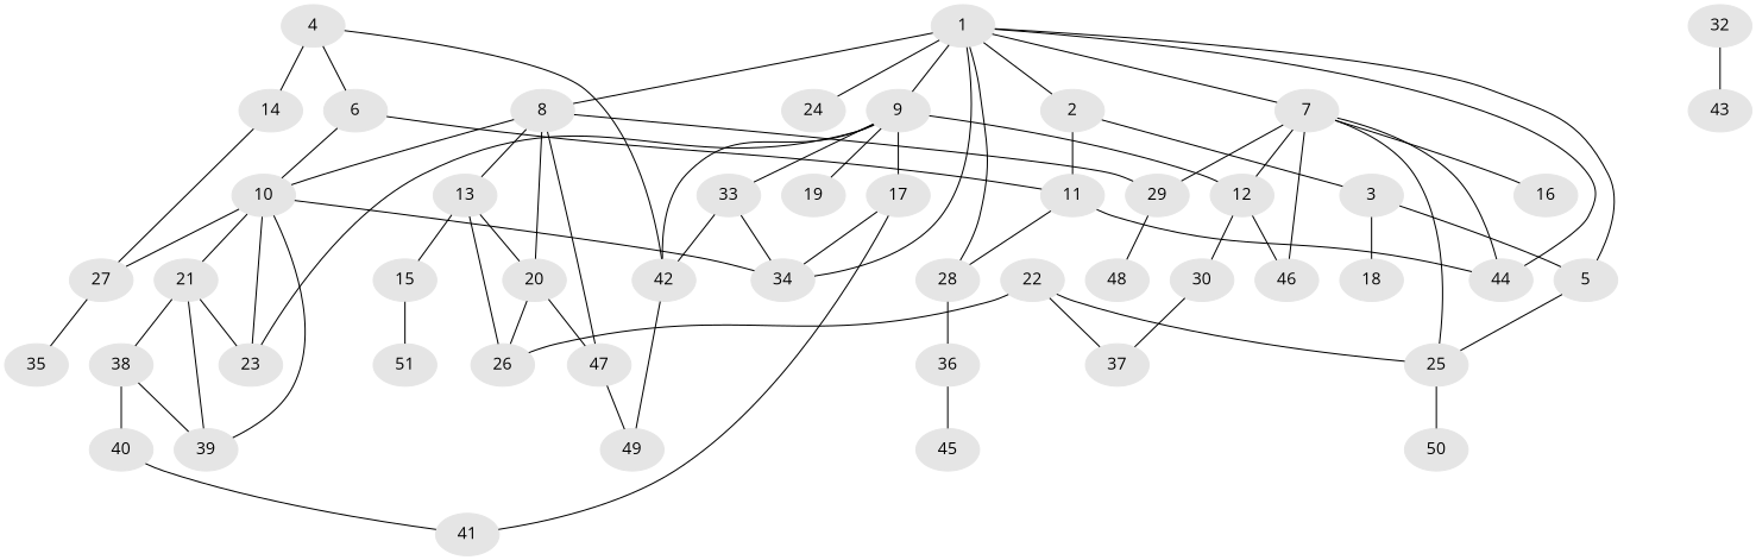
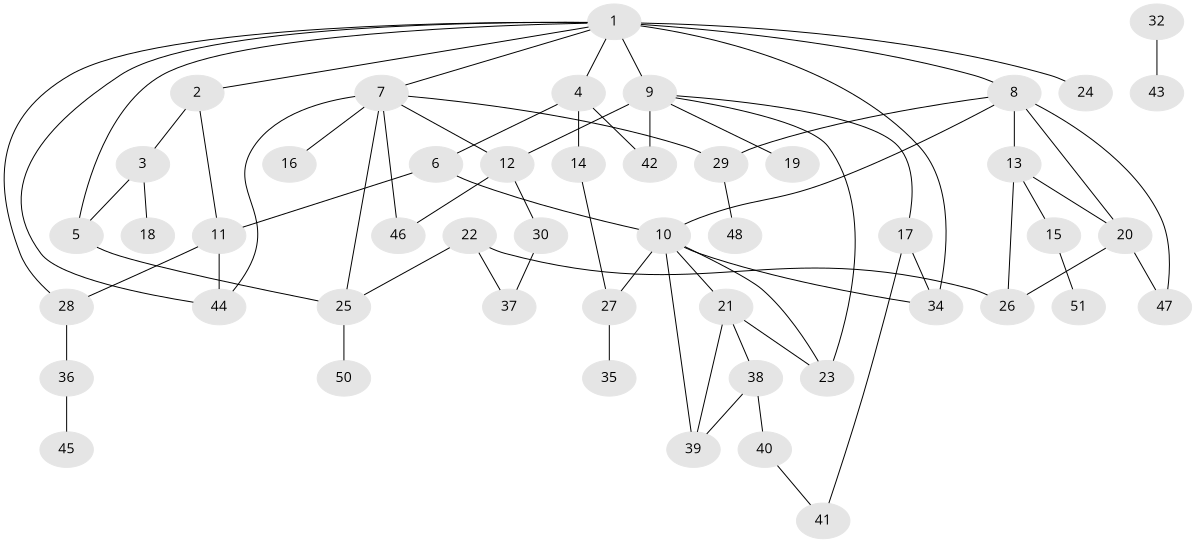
  graph {
    fontname="Open Sans"
    node [color=gray90 fontname="Open Sans" style=filled]
    edge [fontname="Open Sans" weight=1.0]
    1
    2
    4
    5
    7
    8
    9
    24
    28
    34
    44
    3
    11
    6
    14
    42
    25
    12
    16
    29
    46
    10
    13
    20
    47
    17
    19
    23
-   33
    36
    18
    32
    43
    27
-   49
    50
    21
    39
    30
    48
    15
    26
    41
    38
    35
    37
    n47 [label=51]
    22
    40
    45
    1 -- 2
+   1 -- 4
    1 -- 5
    1 -- 7
    1 -- 8
    1 -- 9 [weight=3.0]
    1 -- 24
    1 -- 28
    1 -- 34
    1 -- 44
    2 -- 3
    2 -- 11
    4 -- 6
    4 -- 14 [weight=2.0]
    4 -- 42
    5 -- 25
    7 -- 44
    7 -- 25
    7 -- 12
    7 -- 16
    7 -- 29
    7 -- 46
    8 -- 29
    8 -- 10
    8 -- 13
    8 -- 20
    8 -- 47
    9 -- 42
    9 -- 12
    9 -- 17
    9 -- 19
    9 -- 23
-   9 -- 33
    28 -- 36
    3 -- 5
    3 -- 18
    11 -- 28
    11 -- 44
    6 -- 11
    6 -- 10
    14 -- 27
-   42 -- 49
    25 -- 50
    12 -- 46
    12 -- 30
    29 -- 48
    10 -- 34
    10 -- 23
    10 -- 27 [weight=2.0]
    10 -- 21
    10 -- 39
    13 -- 20
    13 -- 15
    13 -- 26 [weight=2.0]
    20 -- 47
    20 -- 26
-   47 -- 49
    17 -- 34
    17 -- 41
-   33 -- 34
-   33 -- 42
    36 -- 45
    32 -- 43
    27 -- 35
    21 -- 23
    21 -- 39
    21 -- 38
    30 -- 37
    15 -- n47
    38 -- 39
    38 -- 40 [weight=2.0]
    22 -- 25
    22 -- 26
    22 -- 37
    40 -- 41
  }
